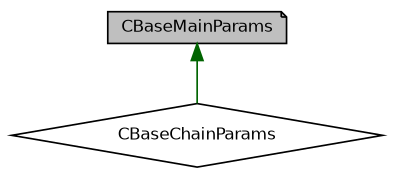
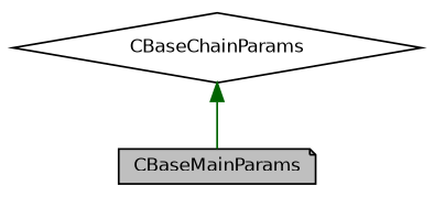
  digraph {
    node [color=black fontname=Helvetica fontsize=10 style=filled]
    n1 [fillcolor=grey75 fontcolor=black height=0.2 label=CBaseMainParams shape=note width=0.4]
    n2 [fillcolor=white height=0.2 label=CBaseChainParams shape=diamond width=0.4]
-   n1 -> n2 [color=darkgreen dir=back fontname=Helvetica fontsize=10 labelfontname=Helvetica labelfontsize=10 style=solid]
+   n2 -> n1 [color=darkgreen dir=back fontname=Helvetica fontsize=10 labelfontname=Helvetica labelfontsize=10 style=solid]
  }
